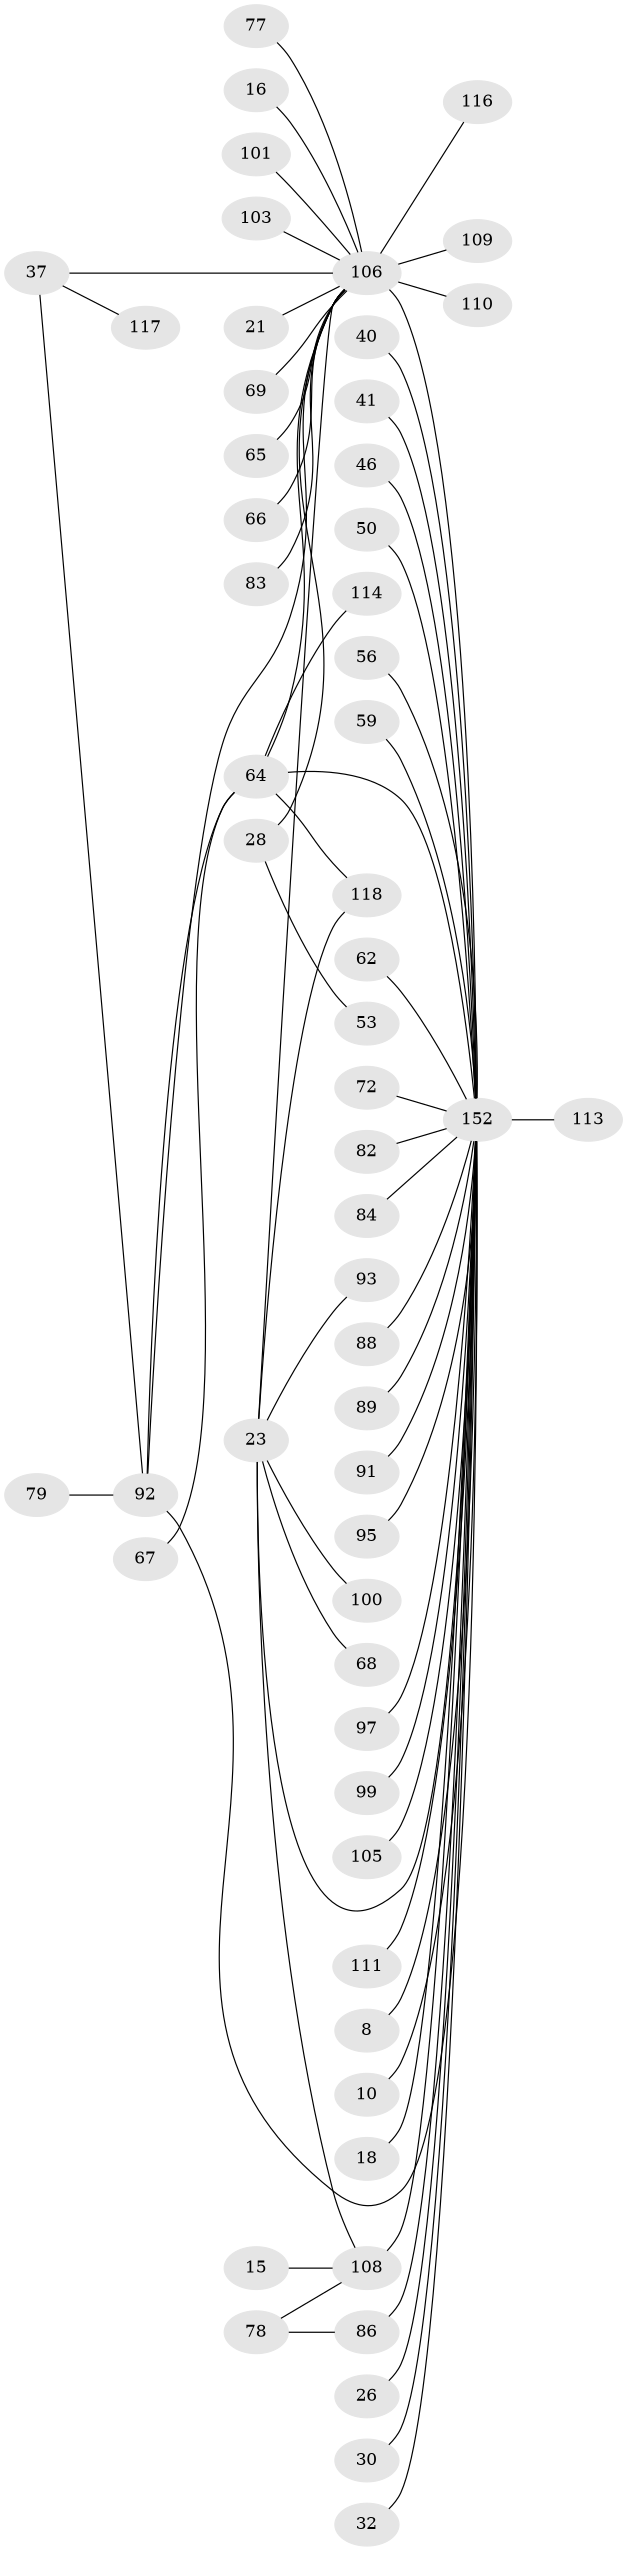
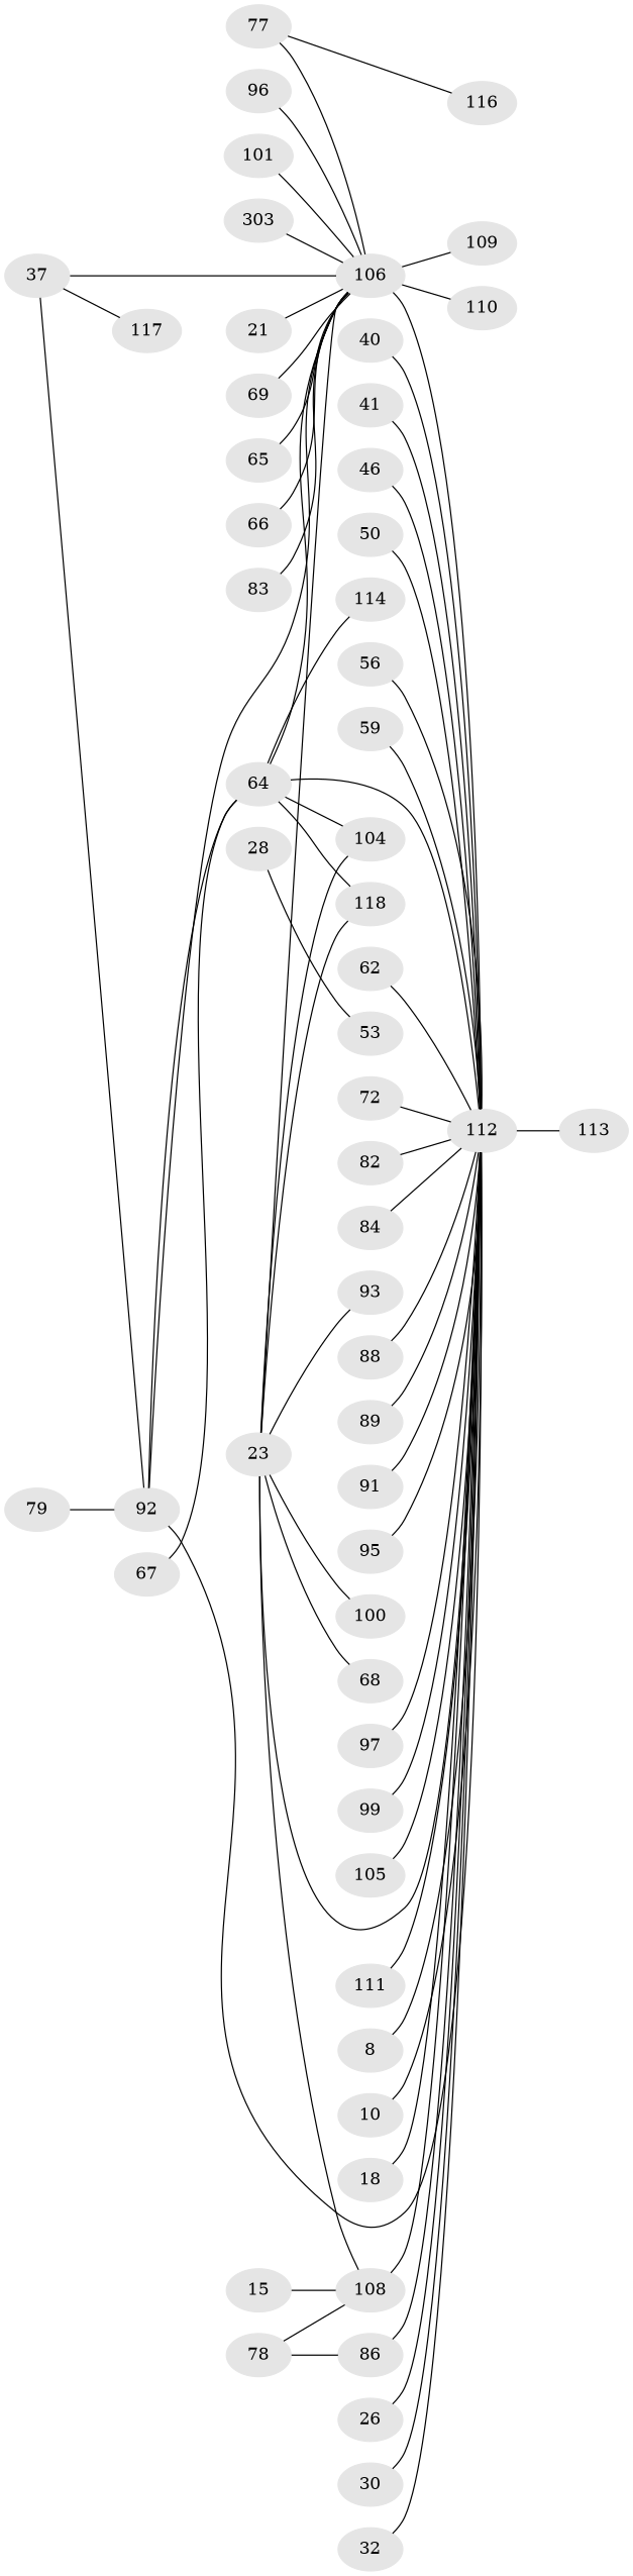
  graph {
    rankdir=LR
    node [color=gray90 style=filled]
-   112 [super="+107+6+25" label=152]
+   112 [super="+107+6+25"]
    113
    8
    10
    18
    106 [super="+27+54+74+44+102+2"]
    109
    110
    116
    21
    23 [super="+20"]
    68
    93
    100
+   104 [super="+75+98"]
    108 [super="+48+42+60+57"]
    118
    26
    28 [super="+22"]
    53
    30
    32
    92 [super="+52"]
    n24 [label=64 super="+29+64+70+81+80"]
    37
    117
    40
    41
    46
    50
    56
    59 [super="+24"]
    62
    n34 [label=69]
    65
    66
    114 [super="+38"]
    67
    72
    77
    86 [super="+71"]
    78
    79 [super="+73"]
    82
    83
    84
    n47 [label=15]
    88
    89
    91 [super="+49"]
    95
-   96 [super="+69" label=16]
+   96 [super="+69"]
    97
    99
    101
-   103 [super="+90"]
+   103 [super="+90" label=303]
    105
    111
    112 -- 113
    8 -- 112
    10 -- 112
    18 -- 112
    106 -- 112 [weight=16]
    106 -- 109
    106 -- 110
-   106 -- 116
+   77 -- 116
    21 -- 106
    23 -- 112 [weight=2]
    23 -- 106 [weight=2]
    23 -- 68
    23 -- 93
    23 -- 100
+   23 -- 104 [weight=2]
    23 -- 108 [weight=2]
    23 -- 118
    108 -- 112 [weight=6]
    26 -- 112
-   28 -- 106 [weight=3]
    28 -- 53
    30 -- 112
    32 -- 112
    92 -- 112 [weight=4]
    92 -- 106
    92 -- n24
    n24 -- 112 [weight=7]
    n24 -- 106 [weight=3]
+   n24 -- 104 [weight=3]
    n24 -- 118
    n24 -- 114
    37 -- 106 [weight=3]
    37 -- 92
    37 -- 117
    40 -- 112
    41 -- 112
    46 -- 112
    50 -- 112
    56 -- 112
    59 -- 112
    62 -- 112
    n34 -- 106
    65 -- 106
    66 -- 106
    67 -- n24
    72 -- 112
    77 -- 106
    86 -- 112
    78 -- 108 [weight=2]
    78 -- 86
    79 -- 92
    82 -- 112
    83 -- 106
    84 -- 112
    n47 -- 108
    88 -- 112 [weight=2]
    89 -- 112 [weight=2]
    91 -- 112
    95 -- 112
    96 -- 106
    97 -- 112
    99 -- 112
    101 -- 106
    103 -- 106
    105 -- 112
    111 -- 112
  }
